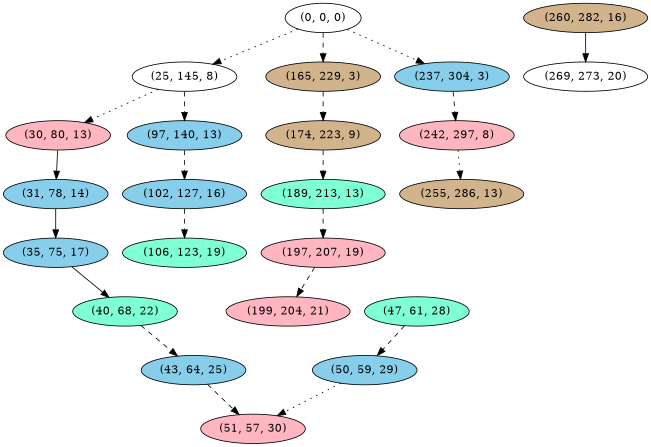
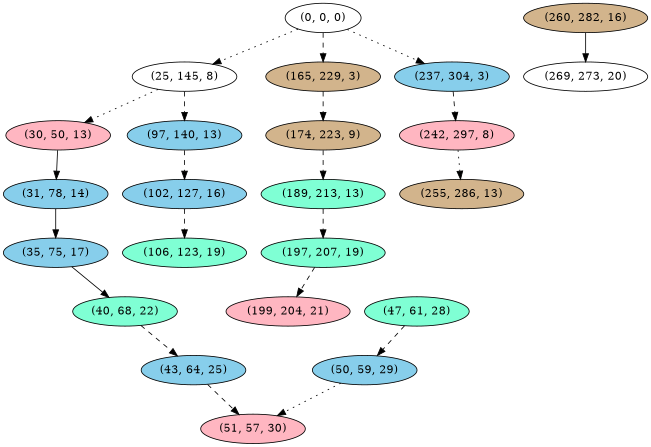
  digraph {
    node [fillcolor=skyblue style=filled]
    edge [style=dashed]
    "(0, 0, 0)" [fillcolor=white]
    "(25, 145, 8)" [fillcolor=white]
    "(165, 229, 3)" [fillcolor=tan]
    "(237, 304, 3)"
-   "(30, 80, 13)" [fillcolor=lightpink]
+   "(30, 80, 13)" [fillcolor=lightpink label="(30, 50, 13)"]
    "(97, 140, 13)"
    "(174, 223, 9)" [fillcolor=tan]
    "(242, 297, 8)" [fillcolor=lightpink]
    "(31, 78, 14)"
    "(102, 127, 16)"
    "(35, 75, 17)"
    "(40, 68, 22)" [fillcolor=aquamarine]
    "(43, 64, 25)"
    "(51, 57, 30)" [fillcolor=lightpink]
    "(47, 61, 28)" [fillcolor=aquamarine]
    "(50, 59, 29)"
    "(106, 123, 19)" [fillcolor=aquamarine]
    "(189, 213, 13)" [fillcolor=aquamarine]
-   "(197, 207, 19)" [fillcolor=lightpink]
+   "(197, 207, 19)" [fillcolor=aquamarine]
    "(199, 204, 21)" [fillcolor=lightpink]
    "(255, 286, 13)" [fillcolor=tan]
    "(260, 282, 16)" [fillcolor=tan]
    "(269, 273, 20)" [fillcolor=white]
    "(0, 0, 0)" -> "(25, 145, 8)" [style=dotted]
    "(0, 0, 0)" -> "(165, 229, 3)"
    "(0, 0, 0)" -> "(237, 304, 3)" [style=dotted]
    "(25, 145, 8)" -> "(30, 80, 13)" [style=dotted]
    "(25, 145, 8)" -> "(97, 140, 13)"
    "(165, 229, 3)" -> "(174, 223, 9)"
    "(237, 304, 3)" -> "(242, 297, 8)"
    "(30, 80, 13)" -> "(31, 78, 14)" [style=solid]
    "(97, 140, 13)" -> "(102, 127, 16)"
    "(174, 223, 9)" -> "(189, 213, 13)"
    "(242, 297, 8)" -> "(255, 286, 13)" [style=dotted]
    "(31, 78, 14)" -> "(35, 75, 17)" [style=solid]
    "(102, 127, 16)" -> "(106, 123, 19)"
    "(35, 75, 17)" -> "(40, 68, 22)" [style=solid]
    "(40, 68, 22)" -> "(43, 64, 25)"
    "(43, 64, 25)" -> "(51, 57, 30)"
    "(47, 61, 28)" -> "(50, 59, 29)"
    "(50, 59, 29)" -> "(51, 57, 30)" [style=dotted]
    "(189, 213, 13)" -> "(197, 207, 19)"
    "(197, 207, 19)" -> "(199, 204, 21)"
    "(260, 282, 16)" -> "(269, 273, 20)" [style=solid]
  }
